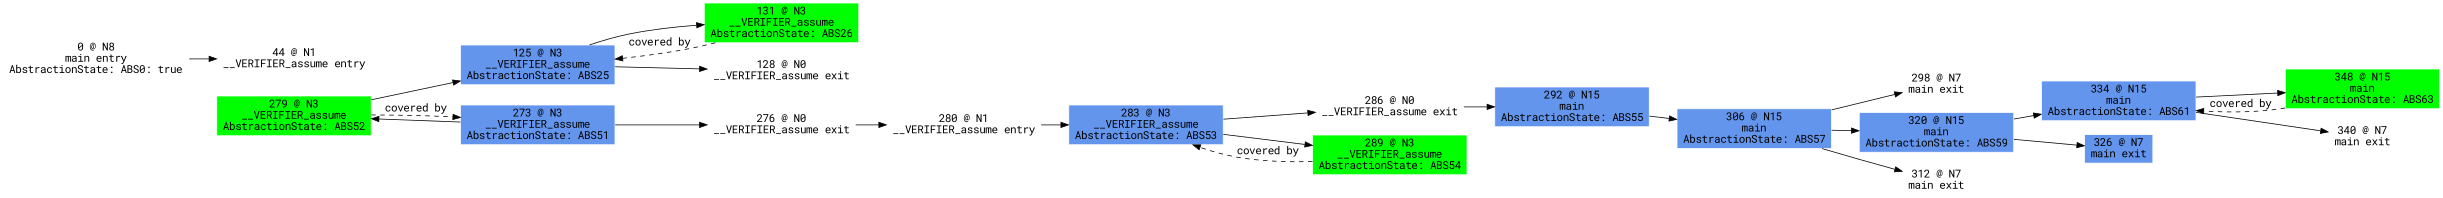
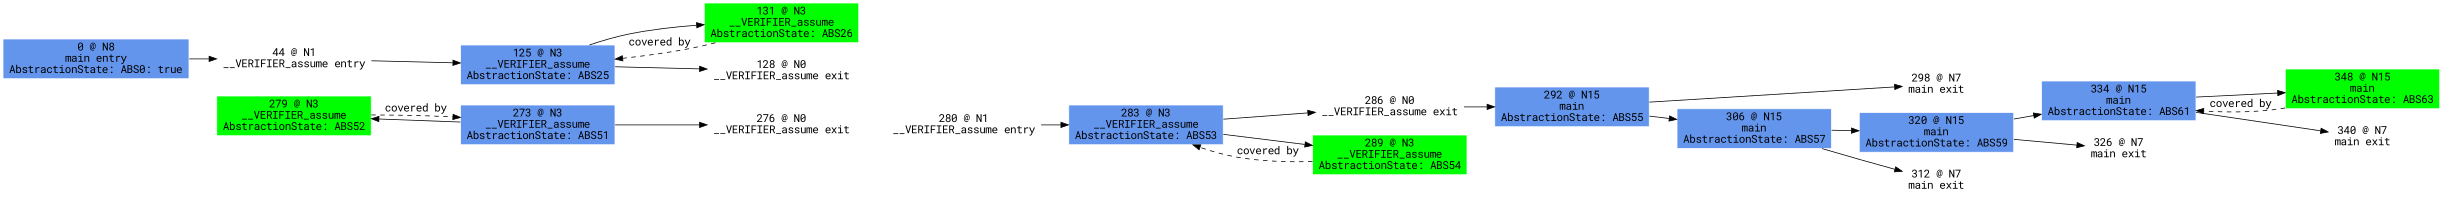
  digraph {
    fontname="Roboto Mono"
    rankdir=LR
    node [color=white fontname="Roboto Mono" shape=box style=filled]
    edge [fontname="Roboto Mono"]
-   n1 [fillcolor=white label="0 @ N8\nmain entry\nAbstractionState: ABS0: true\n"]
+   n1 [fillcolor=cornflowerblue label="0 @ N8\nmain entry\nAbstractionState: ABS0: true\n"]
    n2 [label="44 @ N1\n__VERIFIER_assume entry\n"]
    n3 [fillcolor=cornflowerblue label="125 @ N3\n__VERIFIER_assume\nAbstractionState: ABS25\n"]
    n4 [fillcolor=green label="131 @ N3\n__VERIFIER_assume\nAbstractionState: ABS26\n"]
    n5 [label="128 @ N0\n__VERIFIER_assume exit\n"]
    n6 [fillcolor=cornflowerblue label="273 @ N3\n__VERIFIER_assume\nAbstractionState: ABS51\n"]
    n7 [fillcolor=green label="279 @ N3\n__VERIFIER_assume\nAbstractionState: ABS52\n"]
    n8 [label="276 @ N0\n__VERIFIER_assume exit\n"]
    n9 [label="280 @ N1\n__VERIFIER_assume entry\n"]
    n10 [fillcolor=cornflowerblue label="283 @ N3\n__VERIFIER_assume\nAbstractionState: ABS53\n"]
    n11 [label="286 @ N0\n__VERIFIER_assume exit\n"]
    n12 [fillcolor=green label="289 @ N3\n__VERIFIER_assume\nAbstractionState: ABS54\n"]
    n13 [fillcolor=cornflowerblue label="292 @ N15\nmain\nAbstractionState: ABS55\n"]
    n14 [label="298 @ N7\nmain exit\n"]
    n15 [fillcolor=cornflowerblue label="306 @ N15\nmain\nAbstractionState: ABS57\n"]
    n16 [fillcolor=cornflowerblue label="320 @ N15\nmain\nAbstractionState: ABS59\n"]
    n17 [label="312 @ N7\nmain exit\n"]
    n18 [fillcolor=cornflowerblue label="334 @ N15\nmain\nAbstractionState: ABS61\n"]
-   n19 [label="326 @ N7\nmain exit\n" fillcolor=cornflowerblue]
+   n19 [label="326 @ N7\nmain exit\n"]
    n20 [fillcolor=green label="348 @ N15\nmain\nAbstractionState: ABS63\n"]
    n21 [label="340 @ N7\nmain exit\n"]
    n1 -> n2
-   n7 -> n3
+   n2 -> n3
    n3 -> n4
    n3 -> n5
    n4 -> n3 [label="covered by" style=dashed weight=0]
    n6 -> n7
    n6 -> n8
    n7 -> n6 [label="covered by" style=dashed weight=0]
-   n8 -> n9
    n9 -> n10
    n10 -> n11
    n10 -> n12
    n11 -> n13
    n12 -> n10 [label="covered by" style=dashed weight=0]
-   n15 -> n14
+   n13 -> n14
    n13 -> n15
    n15 -> n16
    n15 -> n17
    n16 -> n18
    n16 -> n19
    n18 -> n20
    n18 -> n21
    n20 -> n18 [label="covered by" style=dashed weight=0]
  }
